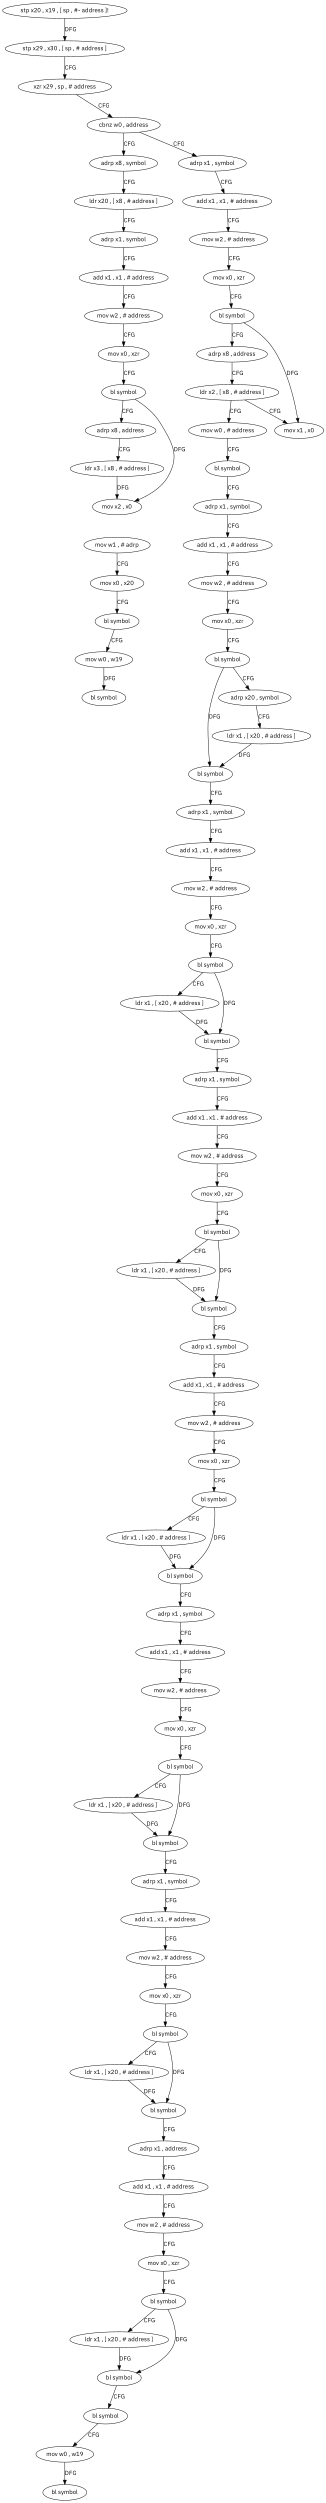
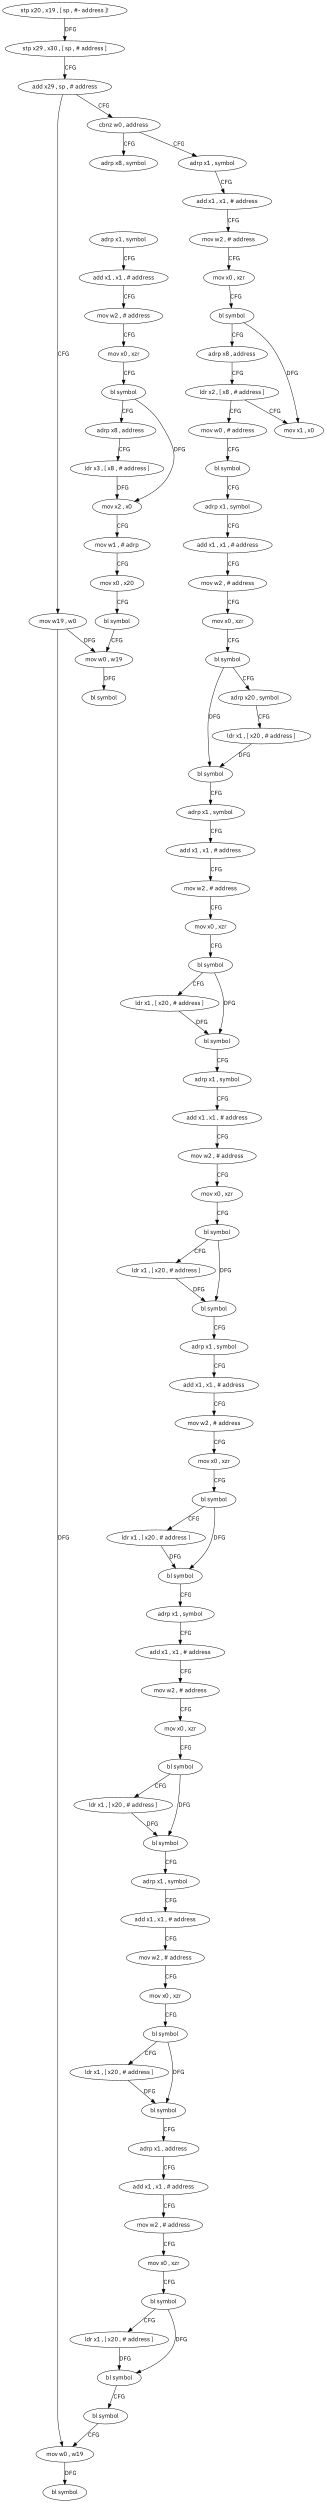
  digraph {
    fontname="IBM Plex Sans"
    node [fontname="IBM Plex Sans"]
    edge [fontname="IBM Plex Sans"]
    n1 [label="stp x20 , x19 , [ sp , #- address ]!"]
    n2 [label="stp x29 , x30 , [ sp , # address ]"]
-   n3 [label="xzr x29 , sp , # address"]
+   n3 [label="add x29 , sp , # address"]
+   n4 [label="mov w19 , w0"]
    n5 [label="cbnz w0 , address"]
    n6 [label="mov w0 , w19"]
    n7 [label="mov w0 , w19"]
    n8 [label="adrp x8 , symbol"]
    n9 [label="adrp x1 , symbol"]
    n10 [label="bl symbol"]
    n11 [label="bl symbol"]
-   n12 [label="ldr x20 , [ x8 , # address ]"]
    n13 [label="add x1 , x1 , # address"]
    n14 [label="adrp x1 , symbol"]
    n15 [label="mov w2 , # address"]
    n16 [label="add x1 , x1 , # address"]
    n17 [label="mov w2 , # address"]
    n18 [label="mov x0 , xzr"]
    n19 [label="bl symbol"]
    n20 [label="adrp x8 , address"]
    n21 [label="mov x2 , x0"]
    n22 [label="ldr x3 , [ x8 , # address ]"]
    n23 [label="mov w1 , # adrp"]
    n24 [label="mov x0 , x20"]
    n25 [label="bl symbol"]
    n26 [label="mov x0 , xzr"]
    n27 [label="bl symbol"]
    n28 [label="adrp x8 , address"]
    n29 [label="mov x1 , x0"]
    n30 [label="ldr x2 , [ x8 , # address ]"]
    n31 [label="mov w0 , # address"]
    n32 [label="bl symbol"]
    n33 [label="adrp x1 , symbol"]
    n34 [label="add x1 , x1 , # address"]
    n35 [label="mov w2 , # address"]
    n36 [label="mov x0 , xzr"]
    n37 [label="bl symbol"]
    n38 [label="adrp x20 , symbol"]
    n39 [label="bl symbol"]
    n40 [label="ldr x1 , [ x20 , # address ]"]
    n41 [label="adrp x1 , symbol"]
    n42 [label="add x1 , x1 , # address"]
    n43 [label="mov w2 , # address"]
    n44 [label="mov x0 , xzr"]
    n45 [label="bl symbol"]
    n46 [label="ldr x1 , [ x20 , # address ]"]
    n47 [label="bl symbol"]
    n48 [label="adrp x1 , symbol"]
    n49 [label="add x1 , x1 , # address"]
    n50 [label="mov w2 , # address"]
    n51 [label="mov x0 , xzr"]
    n52 [label="bl symbol"]
    n53 [label="ldr x1 , [ x20 , # address ]"]
    n54 [label="bl symbol"]
    n55 [label="adrp x1 , symbol"]
    n56 [label="add x1 , x1 , # address"]
    n57 [label="mov w2 , # address"]
    n58 [label="mov x0 , xzr"]
    n59 [label="bl symbol"]
    n60 [label="ldr x1 , [ x20 , # address ]"]
    n61 [label="bl symbol"]
    n62 [label="adrp x1 , symbol"]
    n63 [label="add x1 , x1 , # address"]
    n64 [label="mov w2 , # address"]
    n65 [label="mov x0 , xzr"]
    n66 [label="bl symbol"]
    n67 [label="ldr x1 , [ x20 , # address ]"]
    n68 [label="bl symbol"]
    n69 [label="adrp x1 , symbol"]
    n70 [label="add x1 , x1 , # address"]
    n71 [label="mov w2 , # address"]
    n72 [label="mov x0 , xzr"]
    n73 [label="bl symbol"]
    n74 [label="ldr x1 , [ x20 , # address ]"]
    n75 [label="bl symbol"]
    n76 [label="adrp x1 , address"]
    n77 [label="add x1 , x1 , # address"]
    n78 [label="mov w2 , # address"]
    n79 [label="mov x0 , xzr"]
    n80 [label="bl symbol"]
    n81 [label="ldr x1 , [ x20 , # address ]"]
    n82 [label="bl symbol"]
    n83 [label="bl symbol"]
    n1 -> n2 [label=DFG]
    n2 -> n3 [label=CFG]
+   n3 -> n4 [label=CFG]
    n3 -> n5 [label=CFG]
+   n4 -> n6 [label=DFG]
+   n4 -> n7 [label=DFG]
    n5 -> n8 [label=CFG]
    n5 -> n9 [label=CFG]
    n6 -> n10 [label=DFG]
    n7 -> n11 [label=DFG]
-   n8 -> n12 [label=CFG]
    n9 -> n13 [label=CFG]
-   n12 -> n14 [label=CFG]
    n13 -> n15 [label=CFG]
    n14 -> n16 [label=CFG]
    n15 -> n26 [label=CFG]
    n16 -> n17 [label=CFG]
    n17 -> n18 [label=CFG]
    n18 -> n19 [label=CFG]
    n19 -> n20 [label=CFG]
    n19 -> n21 [label=DFG]
    n20 -> n22 [label=CFG]
+   n21 -> n23 [label=CFG]
    n22 -> n21 [label=DFG]
    n23 -> n24 [label=CFG]
    n24 -> n25 [label=CFG]
    n25 -> n6 [label=CFG]
    n26 -> n27 [label=CFG]
    n27 -> n28 [label=CFG]
    n27 -> n29 [label=DFG]
    n28 -> n30 [label=CFG]
    n30 -> n29 [label=CFG]
    n30 -> n31 [label=CFG]
    n31 -> n32 [label=CFG]
    n32 -> n33 [label=CFG]
    n33 -> n34 [label=CFG]
    n34 -> n35 [label=CFG]
    n35 -> n36 [label=CFG]
    n36 -> n37 [label=CFG]
    n37 -> n38 [label=CFG]
    n37 -> n39 [label=DFG]
    n38 -> n40 [label=CFG]
    n39 -> n41 [label=CFG]
    n40 -> n39 [label=DFG]
    n41 -> n42 [label=CFG]
    n42 -> n43 [label=CFG]
    n43 -> n44 [label=CFG]
    n44 -> n45 [label=CFG]
    n45 -> n46 [label=CFG]
    n45 -> n47 [label=DFG]
    n46 -> n47 [label=DFG]
    n47 -> n48 [label=CFG]
    n48 -> n49 [label=CFG]
    n49 -> n50 [label=CFG]
    n50 -> n51 [label=CFG]
    n51 -> n52 [label=CFG]
    n52 -> n53 [label=CFG]
    n52 -> n54 [label=DFG]
    n53 -> n54 [label=DFG]
    n54 -> n55 [label=CFG]
    n55 -> n56 [label=CFG]
    n56 -> n57 [label=CFG]
    n57 -> n58 [label=CFG]
    n58 -> n59 [label=CFG]
    n59 -> n60 [label=CFG]
    n59 -> n61 [label=DFG]
    n60 -> n61 [label=DFG]
    n61 -> n62 [label=CFG]
    n62 -> n63 [label=CFG]
    n63 -> n64 [label=CFG]
    n64 -> n65 [label=CFG]
    n65 -> n66 [label=CFG]
    n66 -> n67 [label=CFG]
    n66 -> n68 [label=DFG]
    n67 -> n68 [label=DFG]
    n68 -> n69 [label=CFG]
    n69 -> n70 [label=CFG]
    n70 -> n71 [label=CFG]
    n71 -> n72 [label=CFG]
    n72 -> n73 [label=CFG]
    n73 -> n74 [label=CFG]
    n73 -> n75 [label=DFG]
    n74 -> n75 [label=DFG]
    n75 -> n76 [label=CFG]
    n76 -> n77 [label=CFG]
    n77 -> n78 [label=CFG]
    n78 -> n79 [label=CFG]
    n79 -> n80 [label=CFG]
    n80 -> n81 [label=CFG]
    n80 -> n82 [label=DFG]
    n81 -> n82 [label=DFG]
    n82 -> n83 [label=CFG]
    n83 -> n7 [label=CFG]
  }
